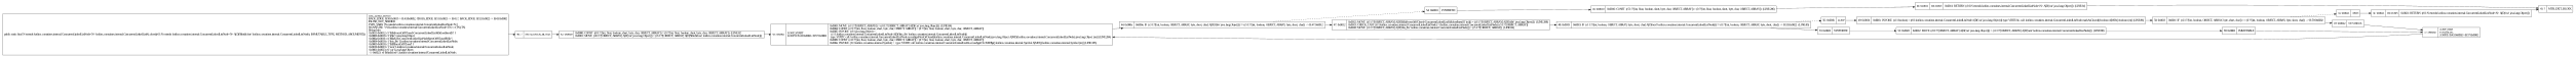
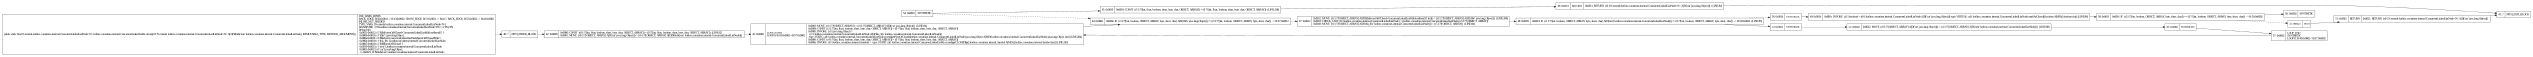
  digraph {
    fontname="Liberation Serif"
    rankdir=LR
    node [fontname="Liberation Serif" shape=record]
    edge [fontname="Liberation Serif"]
    n1 [label="{40\:\ ?|MTH_ENTER_BLOCK\l}"]
    n2 [label="{42\:\ 0x0000|0x0000: CONST  (r0 I:??[int, float, boolean, short, byte, char, OBJECT, ARRAY]) = (0 ??[int, float, boolean, short, byte, char, OBJECT, ARRAY])  (LINE:82)\l0x0001: MOVE  (r0 I:??[OBJECT, ARRAY] A[D('cur' java.lang.Object)]) = (r6 I:??[OBJECT, ARRAY] A[D('$this$close' kotlinx.coroutines.internal.ConcurrentLinkedListNode)]) \l}"]
    n3 [label="{43\:\ 0x0002|LOOP_START\lLOOP:0: B:43:0x0002\-\>B:57:0x0002\l|0x0003: MOVE  (r1 I:??[OBJECT, ARRAY]) = (r0 I:??[OBJECT, ARRAY] A[D('cur' java.lang.Object)])  (LINE:84)\l0x0004: CONST  (r2 I:??[int, float, boolean, short, byte, char, OBJECT, ARRAY]) = (0 ??[int, float, boolean, short, byte, char, OBJECT, ARRAY]) \l0x0005: INVOKE  (r3 I:java.lang.Object) = \l  (r1 I:kotlinx.coroutines.internal.ConcurrentLinkedListNode A[D('this_$iv' kotlinx.coroutines.internal.ConcurrentLinkedListNode)])\l type: STATIC call: kotlinx.coroutines.internal.ConcurrentLinkedListNode.access$getNextOrClosed(kotlinx.coroutines.internal.ConcurrentLinkedListNode):java.lang.Object A[MD:(kotlinx.coroutines.internal.ConcurrentLinkedListNode):java.lang.Object (m)] (LINE:284)\l0x0009: CONST  (r4 I:??[int, float, boolean, short, byte, char, OBJECT, ARRAY]) = (0 ??[int, float, boolean, short, byte, char, OBJECT, ARRAY]) \l0x000a: INVOKE  (r5 I:kotlinx.coroutines.internal.Symbol) =  type: STATIC call: kotlinx.coroutines.internal.ConcurrentLinkedListKt.access$getCLOSED$p():kotlinx.coroutines.internal.Symbol A[MD:():kotlinx.coroutines.internal.Symbol (m)] (LINE:285)\l}"]
    n4 [label="{44\:\ 0x000e|0x000e: IF  (r3 I:??[int, boolean, OBJECT, ARRAY, byte, short, char] A[D('it$iv' java.lang.Object)]) != (r5 I:??[int, boolean, OBJECT, ARRAY, byte, short, char])  \-\> B:47:0x0012 \l}"]
    n5 [label="{47\:\ 0x0012|0x0012: MOVE  (r5 I:??[OBJECT, ARRAY] A[D('$i$a$\-nextOrIfClosed\-ConcurrentLinkedListKt$close$next$1' int)]) = (r3 I:??[OBJECT, ARRAY] A[D('it$iv' java.lang.Object)])  (LINE:288)\l0x0013: CHECK_CAST (r5 I:kotlinx.coroutines.internal.ConcurrentLinkedListNode) = (kotlinx.coroutines.internal.ConcurrentLinkedListNode) (r5 I:??[OBJECT, ARRAY]) \l0x0018: MOVE  (r1 I:??[OBJECT, ARRAY] A[D('this_$iv' kotlinx.coroutines.internal.ConcurrentLinkedListNode)]) = (r5 I:??[OBJECT, ARRAY])  (LINE:84)\l}"]
    n6 [label="{54\:\ 0x0010|SYNTHETIC\l}"]
    n7 [label="{48\:\ 0x0019|0x0019: IF  (r1 I:??[int, boolean, OBJECT, ARRAY, byte, short, char] A[D('next' kotlinx.coroutines.internal.ConcurrentLinkedListNode)]) != (0 ??[int, boolean, OBJECT, ARRAY, byte, short, char])  \-\> B:53:0x0022  (LINE:85)\l}"]
    n8 [label="{45\:\ 0x0010|0x0010: CONST  (r5 I:??[int, float, boolean, short, byte, char, OBJECT, ARRAY]) = (0 ??[int, float, boolean, short, byte, char, OBJECT, ARRAY])  (LINE:286)\l}"]
    n9 [label="{53\:\ 0x0022|SYNTHETIC\l}"]
-   n10 [label="{56\:\ 0x001b|LOOP\l}"]
+   n10 [label="{56\:\ 0x001b|SYNTHETIC\l}"]
    n11 [label="{52\:\ 0x0022|0x0022: MOVE  (r0 I:??[OBJECT, ARRAY] A[D('cur' java.lang.Object)]) = (r1 I:??[OBJECT, ARRAY] A[D('next' kotlinx.coroutines.internal.ConcurrentLinkedListNode)])  (LINE:88)\l}"]
    n12 [label="{49\:\ 0x001b|0x001b: INVOKE  (r2 I:boolean) = (r0 I:kotlinx.coroutines.internal.ConcurrentLinkedListNode A[D('cur' java.lang.Object)]) type: VIRTUAL call: kotlinx.coroutines.internal.ConcurrentLinkedListNode.markAsClosed():boolean A[MD:():boolean (m)] (LINE:86)\l}"]
-   n13 [label="{58\:\ 0x0002|IMMUTABLE\l}"]
+   n13 [label="{58\:\ 0x0002|SYNTHETIC\l}"]
    n14 [label="{57\:\ 0x0002|LOOP_END\lSYNTHETIC\lLOOP:0: B:43:0x0002\-\>B:57:0x0002\l}"]
    n15 [label="{50\:\ 0x001f|0x001f: IF  (r2 I:??[int, boolean, OBJECT, ARRAY, byte, short, char]) == (0 ??[int, boolean, OBJECT, ARRAY, byte, short, char])  \-\> B:59:0x0002 \l}"]
    n16 [label="{55\:\ 0x0021|MTH\l}"]
    n17 [label="{59\:\ 0x0002|SYNTHETIC\l}"]
    n18 [label="{51\:\ 0x0021|RETURN\l|0x0021: RETURN  (r0 I:N extends kotlinx.coroutines.internal.ConcurrentLinkedListNode\<N\> A[D('cur' java.lang.Object)]) \l}"]
    n19 [label="{41\:\ ?|MTH_EXIT_BLOCK\l}"]
    n20 [label="{46\:\ 0x0011|RETURN\l|0x0011: RETURN  (r0 I:N extends kotlinx.coroutines.internal.ConcurrentLinkedListNode\<N\> A[D('cur' java.lang.Object)])  (LINE:84)\l}"]
    n21 [label="{public static final N extends kotlinx.coroutines.internal.ConcurrentLinkedListNode\<N\> kotlinx.coroutines.internal.ConcurrentLinkedListKt.close((r6 I:N extends kotlinx.coroutines.internal.ConcurrentLinkedListNode\<N\> A[D('$this$close' kotlinx.coroutines.internal.ConcurrentLinkedListNode), IMMUTABLE_TYPE, METHOD_ARGUMENT]))  | USE_LINES_HINTS\lBACK_EDGE: B:50:0x001f \-\> B:43:0x0002, CROSS_EDGE: B:51:0x0021 \-\> B:41:?, BACK_EDGE: B:52:0x0022 \-\> B:43:0x0002\lINLINE_NOT_NEEDED\lTYPE_VARS: [N extends kotlinx.coroutines.internal.ConcurrentLinkedListNode\<N\>]\lSIGNATURE: \<N:Lkotlinx\/coroutines\/internal\/ConcurrentLinkedListNode\<TN;\>;\>(TN;)TN;\lDebug Info:\l  0x0011\-0x0012: r5 '$i$a$\-nextOrIfClosed\-ConcurrentLinkedListKt$close$next$1' I\l  0x0009\-0x0016: r3 'it$iv' Ljava\/lang\/Object;\l  0x000a\-0x0016: r4 '$i$a$\-let\-ConcurrentLinkedListNode$nextOrIfClosed$1$iv' I\l  0x0004\-0x0018: r1 'this_$iv' Lkotlinx\/coroutines\/internal\/ConcurrentLinkedListNode;\l  0x0005\-0x0018: r2 '$i$f$nextOrIfClosed' I\l  0x0019\-0x0023: r1 'next' Lkotlinx\/coroutines\/internal\/ConcurrentLinkedListNode;\l  0x0001\-0x0023: r0 'cur' Ljava\/lang\/Object;\l  \-1 \-0x0023: r6 '$this$close' Lkotlinx\/coroutines\/internal\/ConcurrentLinkedListNode;\l}"]
    n1 -> n2
    n2 -> n3
    n3 -> n4
    n4 -> n5
-   n4 -> n6 [style=dashed]
+   n6 -> n4 [style=dashed]
    n5 -> n7
    n6 -> n8
    n7 -> n9
    n7 -> n10 [style=dashed]
    n8 -> n20
    n9 -> n11
    n10 -> n12
    n11 -> n13
    n12 -> n15
    n13 -> n14
    n14 -> n3
    n15 -> n16 [style=dashed]
    n15 -> n17
    n16 -> n18
-   n17 -> n14
    n18 -> n19
    n20 -> n19
    n21 -> n1
  }
